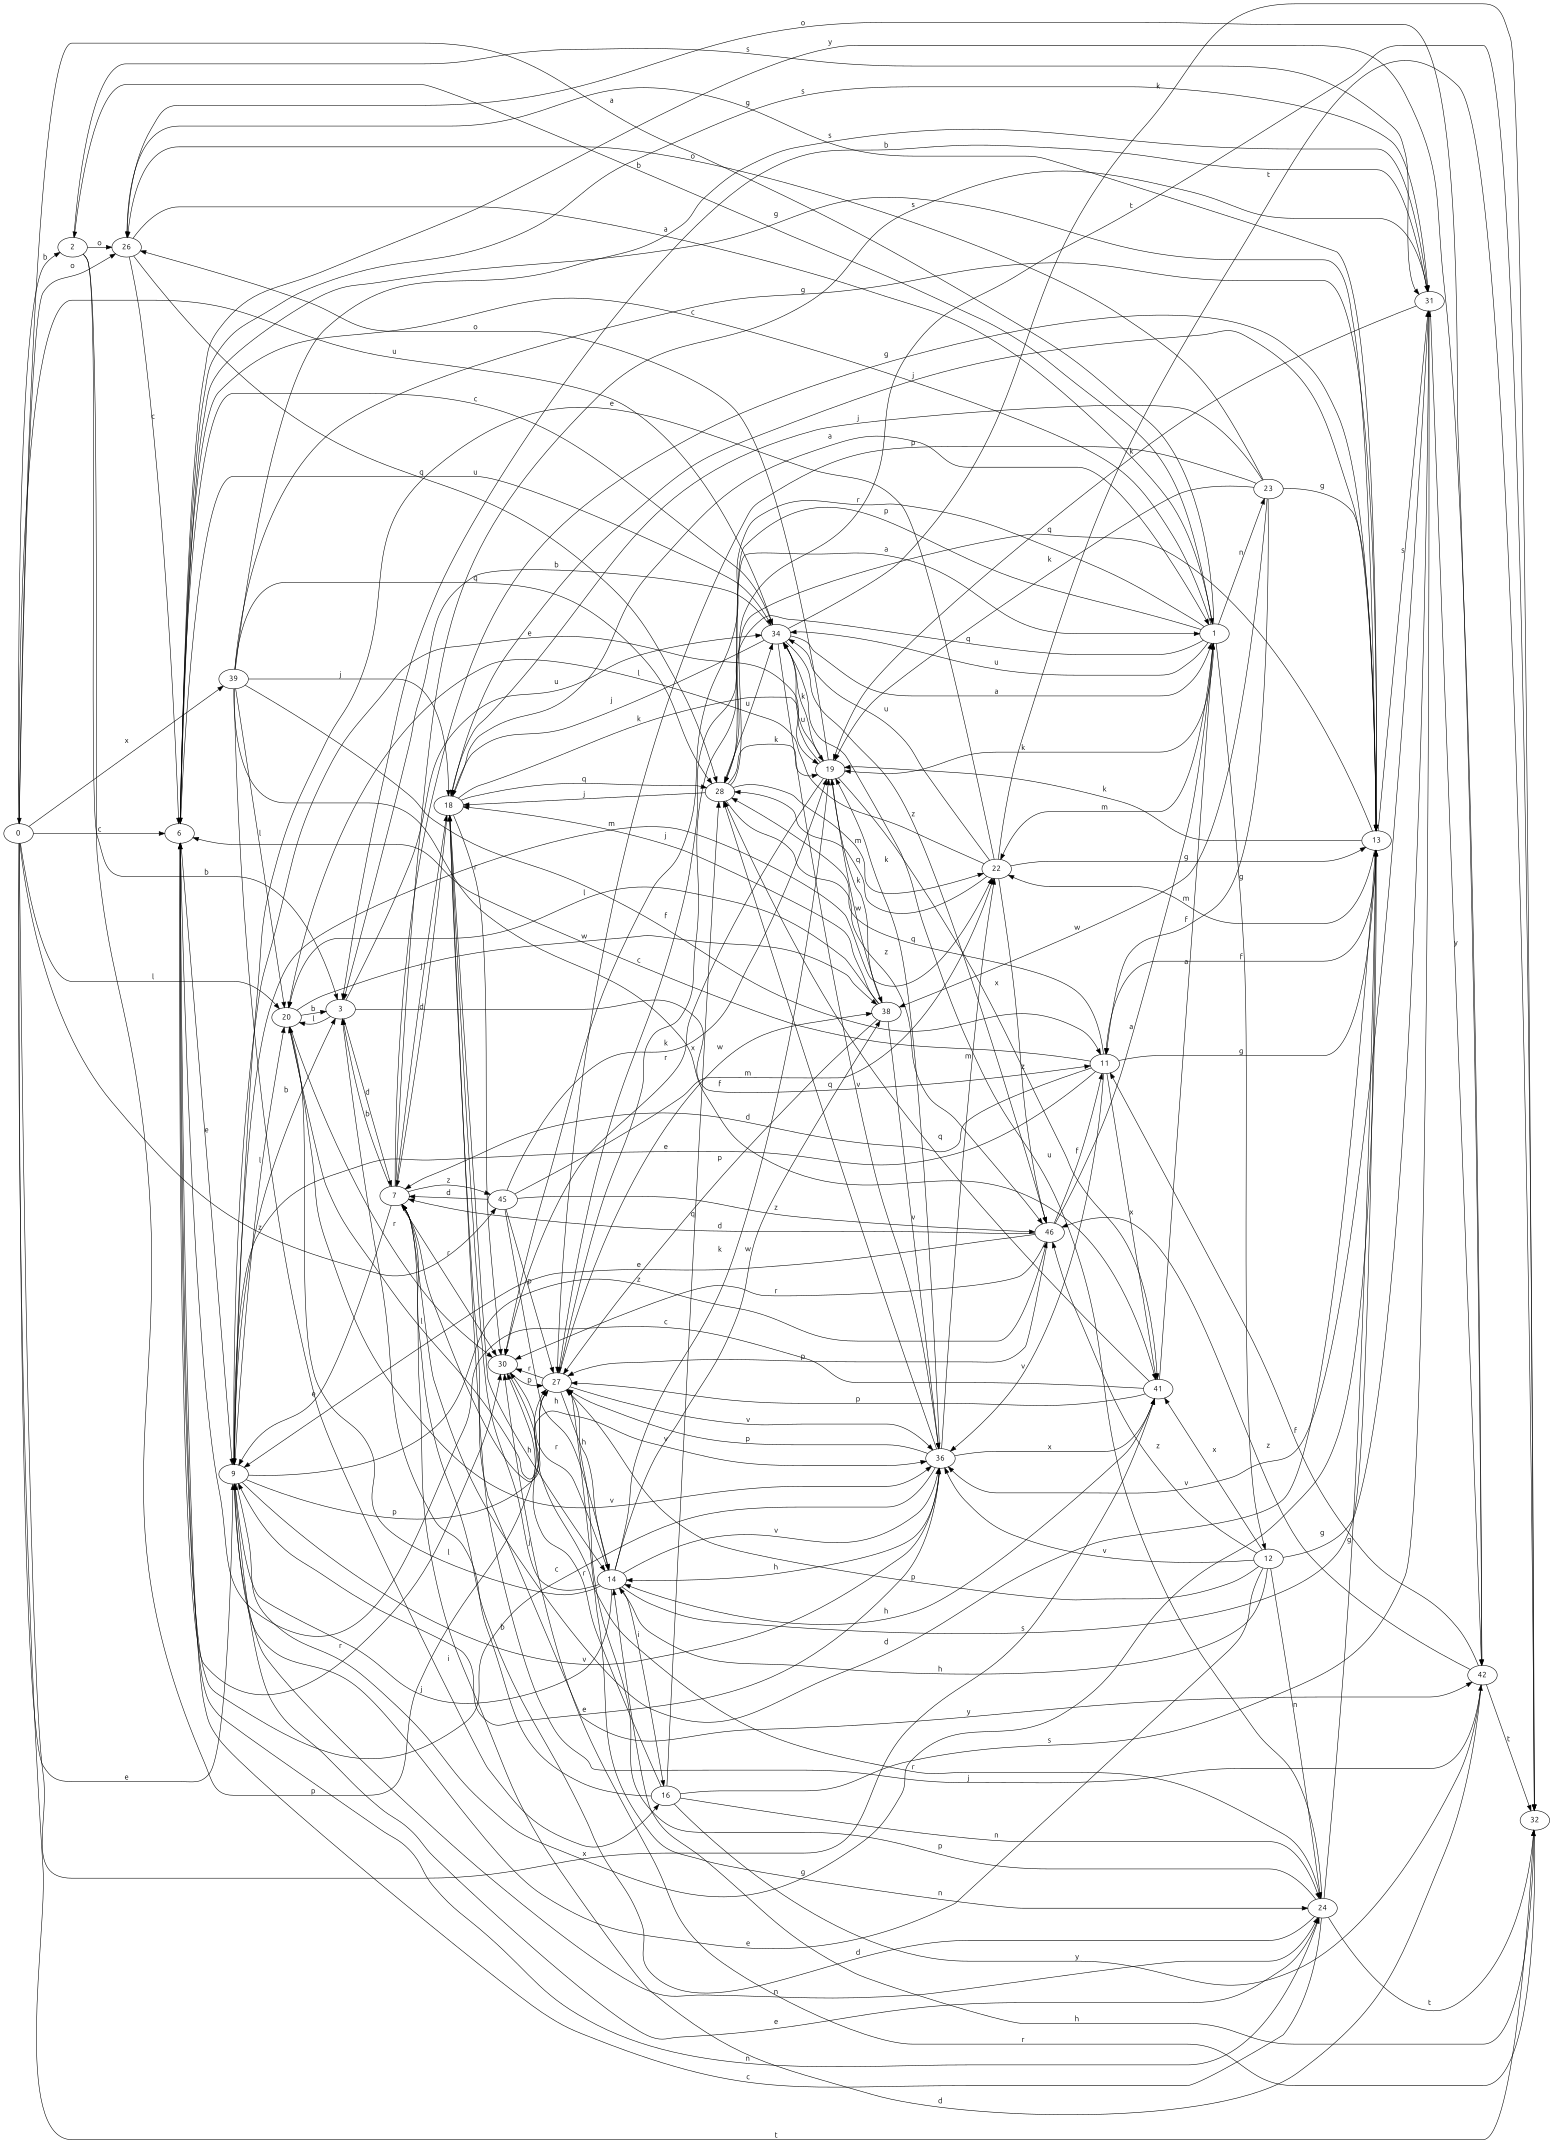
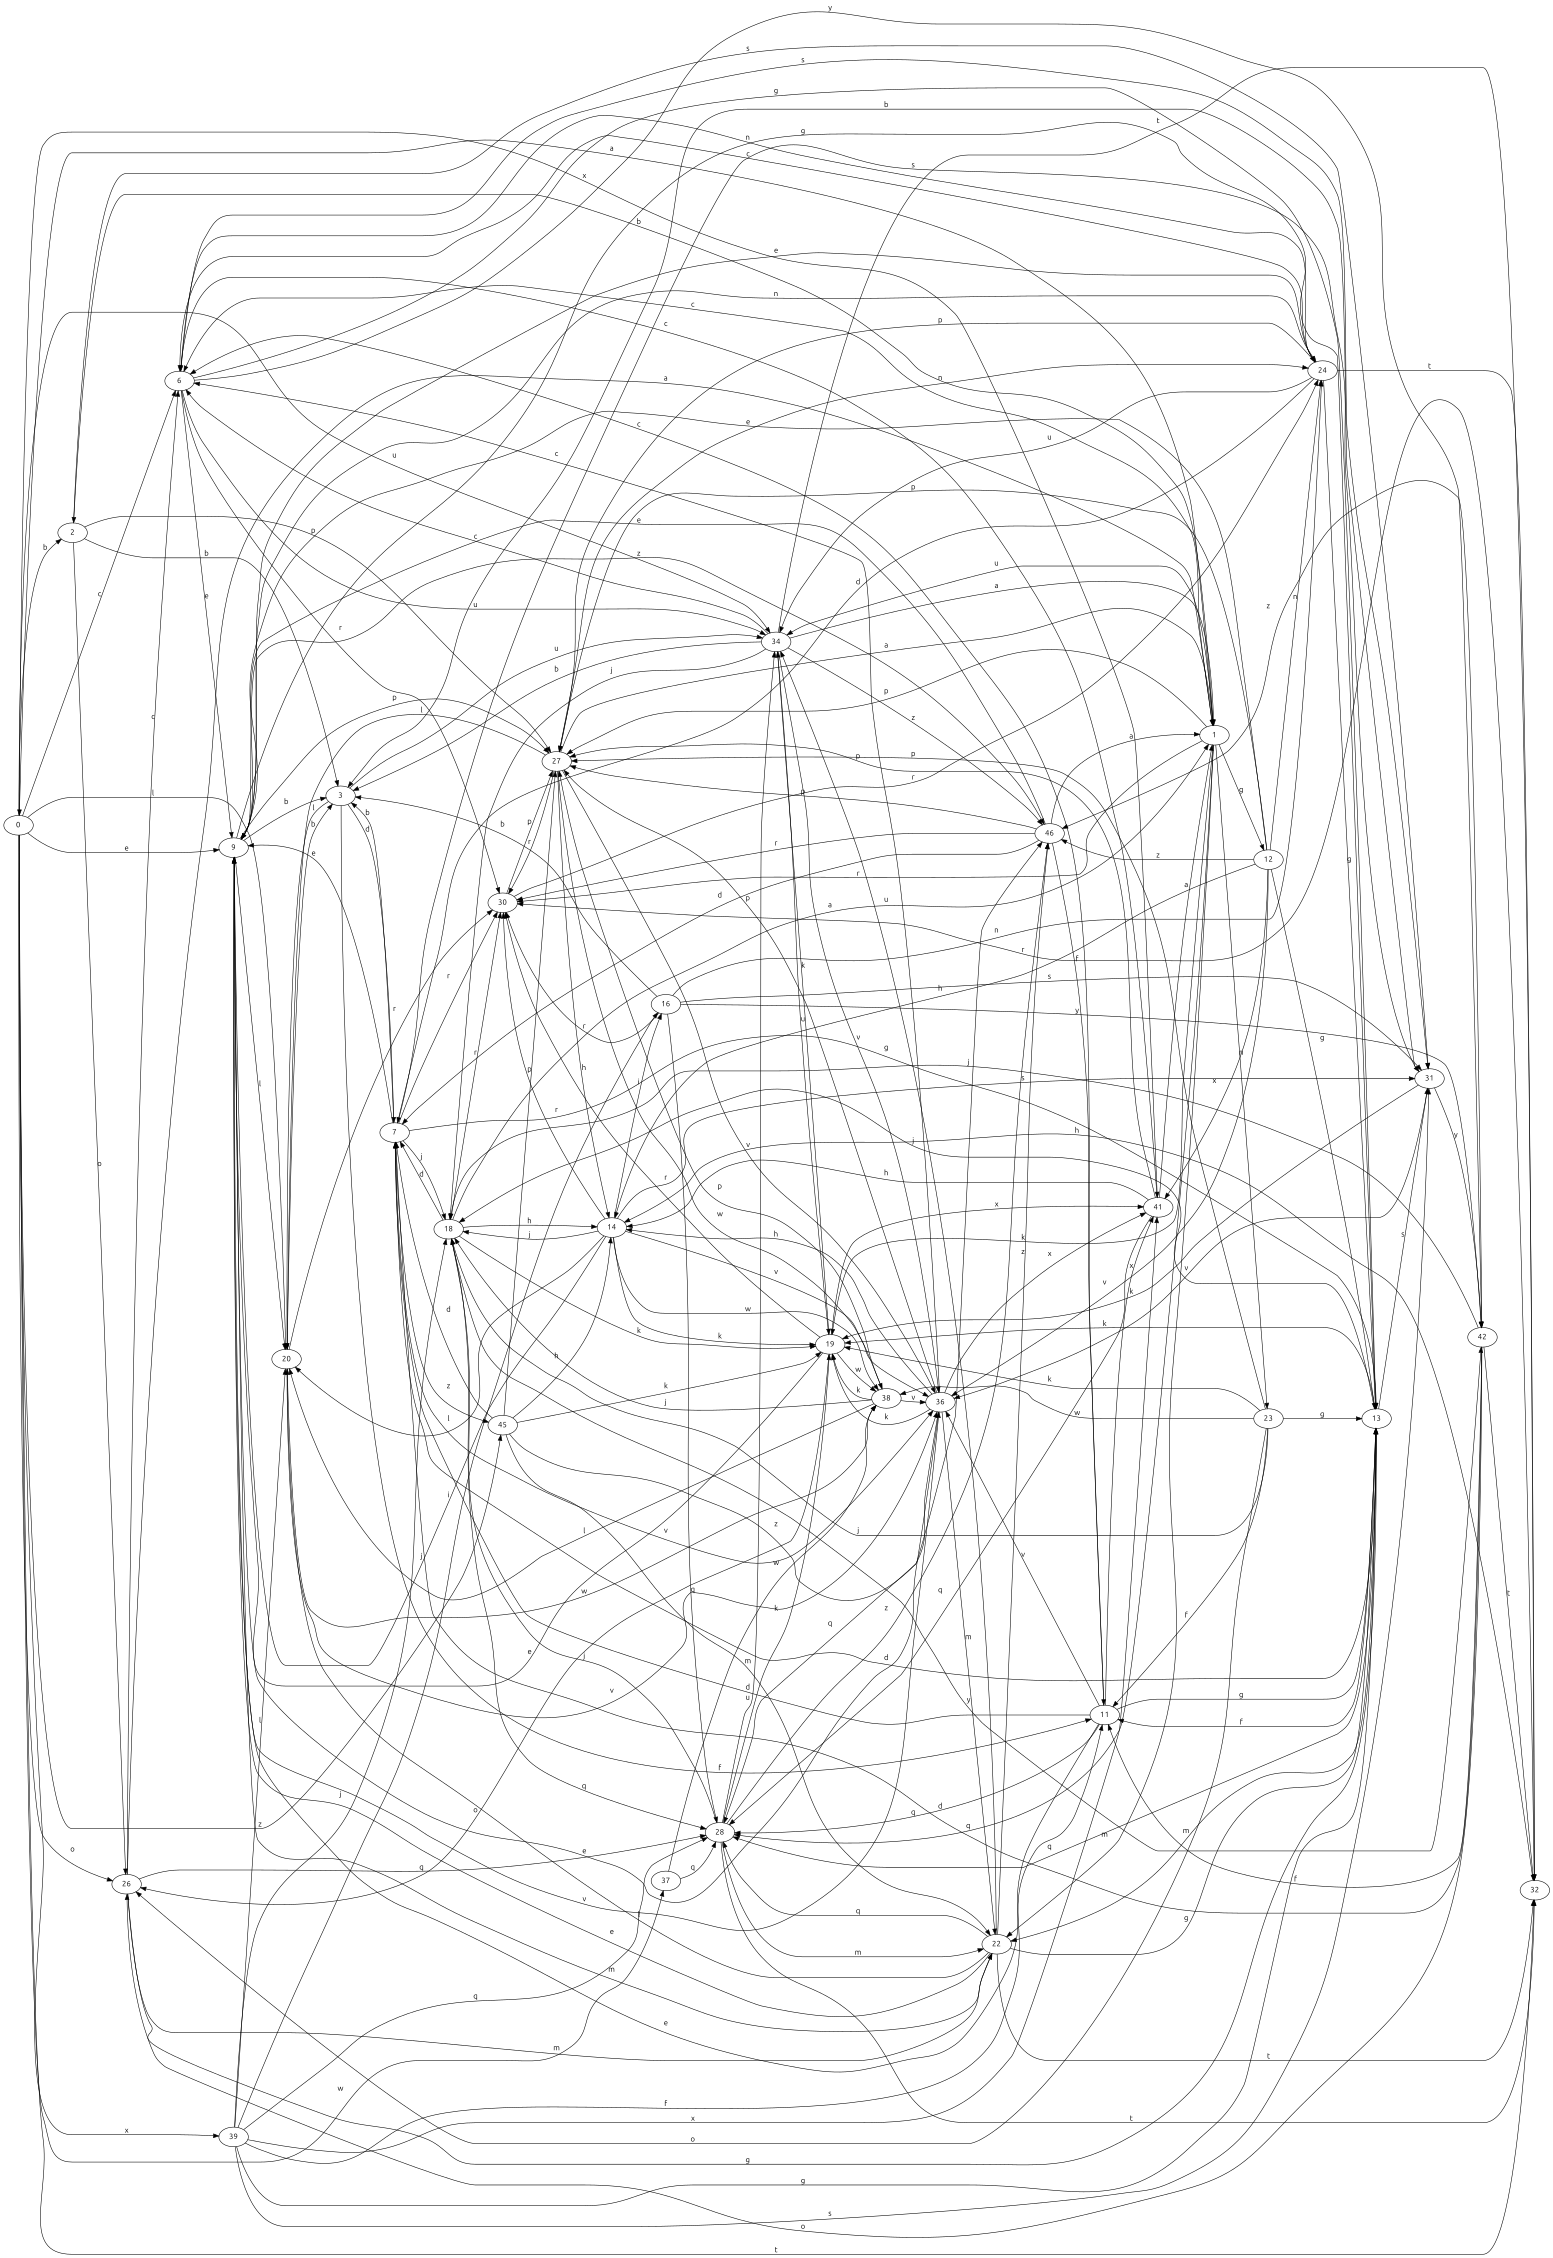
  strict digraph {
    fontname=Ubuntu
    rankdir=LR
    node [fontname=Ubuntu]
    edge [fontname=Ubuntu]
    0
    2
    6
    9
    20
    26
    32
    34
+   37
    39
    41
    45
    27
    3
    31
    30
    13
    24
    42
    22
    36
    46
    38
    1
    28
    14
    19
    18
    11
    16
    7
    12
    23
    0 -> 2 [label=b]
    0 -> 6 [label=c]
    0 -> 9 [label=e]
    0 -> 20 [label=l]
    0 -> 26 [label=o]
    0 -> 32 [label=t]
    0 -> 34 [label=u]
+   0 -> 37 [label=w]
    0 -> 39 [label=x]
    0 -> 41 [label=x]
    0 -> 45 [label=z]
    2 -> 26 [label=o]
    2 -> 27 [label=p]
    2 -> 3 [label=b]
    2 -> 31 [label=s]
    6 -> 9 [label=e]
    6 -> 34 [label=u]
    6 -> 31 [label=s]
    6 -> 30 [label=r]
    6 -> 13 [label=g]
    6 -> 24 [label=n]
    6 -> 42 [label=y]
    9 -> 20 [label=l]
    9 -> 27 [label=p]
    9 -> 3 [label=b]
    9 -> 13 [label=g]
    9 -> 24 [label=n]
    9 -> 22 [label=m]
    9 -> 36 [label=v]
    9 -> 46 [label=z]
    20 -> 3 [label=b]
    20 -> 30 [label=r]
    20 -> 36 [label=v]
    20 -> 38 [label=w]
    26 -> 6 [label=c]
    26 -> 13 [label=g]
+   26 -> 22 [label=m]
    26 -> 1 [label=a]
    26 -> 28 [label=q]
    32 -> 30 [label=r]
    32 -> 14 [label=h]
    34 -> 6 [label=c]
-   34 -> 32 [label=k]
+   34 -> 32 [label=t]
    34 -> 3 [label=b]
    34 -> 36 [label=v]
    34 -> 46 [label=z]
    34 -> 1 [label=a]
    34 -> 19 [label=k]
    34 -> 18 [label=j]
+   37 -> 38 [label=w]
+   37 -> 28 [label=q]
    39 -> 20 [label=l]
    39 -> 41 [label=x]
    39 -> 31 [label=s]
    39 -> 13 [label=g]
    39 -> 28 [label=q]
    39 -> 18 [label=j]
    39 -> 11 [label=f]
    39 -> 16 [label=i]
    41 -> 6 [label=c]
    41 -> 27 [label=p]
    41 -> 1 [label=a]
    41 -> 28 [label=q]
    41 -> 14 [label=h]
    45 -> 27 [label=p]
    45 -> 22 [label=m]
    45 -> 46 [label=z]
    45 -> 14 [label=h]
    45 -> 19 [label=k]
    45 -> 7 [label=d]
    27 -> 20 [label=l]
    27 -> 30 [label=r]
    27 -> 24 [label=n]
    27 -> 36 [label=v]
    27 -> 38 [label=w]
    27 -> 1 [label=a]
    27 -> 14 [label=h]
    3 -> 20 [label=l]
    3 -> 34 [label=u]
    3 -> 11 [label=f]
    3 -> 7 [label=d]
    31 -> 3 [label=b]
    31 -> 42 [label=y]
    31 -> 36 [label=v]
    31 -> 19 [label=k]
    30 -> 27 [label=p]
    30 -> 24 [label=r]
    13 -> 31 [label=s]
    13 -> 22 [label=m]
    13 -> 28 [label=q]
    13 -> 19 [label=k]
    13 -> 18 [label=j]
    13 -> 11 [label=f]
    13 -> 7 [label=d]
    24 -> 6 [label=c]
    24 -> 9 [label=e]
    24 -> 32 [label=t]
    24 -> 34 [label=u]
    24 -> 27 [label=p]
    24 -> 13 [label=g]
    24 -> 7 [label=d]
    42 -> 26 [label=o]
    42 -> 32 [label=t]
    42 -> 46 [label=z]
    42 -> 18 [label=j]
    42 -> 11 [label=f]
    42 -> 7 [label=d]
    22 -> 9 [label=e]
    22 -> 20 [label=l]
    22 -> 32 [label=t]
    22 -> 34 [label=u]
    22 -> 13 [label=g]
    22 -> 46 [label=z]
    22 -> 28 [label=q]
    36 -> 6 [label=c]
    36 -> 9 [label=e]
    36 -> 41 [label=x]
    36 -> 27 [label=p]
    36 -> 22 [label=m]
    36 -> 28 [label=q]
    36 -> 14 [label=h]
    36 -> 19 [label=k]
    46 -> 9 [label=e]
    46 -> 27 [label=p]
    46 -> 30 [label=r]
    46 -> 1 [label=a]
    46 -> 11 [label=f]
    46 -> 7 [label=d]
    38 -> 20 [label=l]
    38 -> 27 [label=p]
    38 -> 36 [label=v]
    38 -> 19 [label=k]
    38 -> 18 [label=j]
    1 -> 0 [label=a]
    1 -> 2 [label=b]
    1 -> 6 [label=c]
    1 -> 34 [label=u]
    1 -> 27 [label=p]
    1 -> 30 [label=r]
    1 -> 22 [label=m]
    1 -> 28 [label=q]
    1 -> 19 [label=k]
    1 -> 12 [label=g]
    1 -> 23 [label=n]
    28 -> 32 [label=t]
    28 -> 34 [label=u]
    28 -> 22 [label=m]
    28 -> 46 [label=z]
    28 -> 19 [label=k]
    28 -> 18 [label=j]
    14 -> 9 [label=j]
    14 -> 20 [label=l]
    14 -> 31 [label=s]
    14 -> 30 [label=r]
    14 -> 36 [label=v]
    14 -> 38 [label=w]
    14 -> 19 [label=k]
    14 -> 18 [label=j]
    14 -> 16 [label=i]
    19 -> 9 [label=e]
    19 -> 26 [label=o]
    19 -> 34 [label=u]
    19 -> 41 [label=x]
    19 -> 30 [label=r]
    19 -> 38 [label=w]
    18 -> 30 [label=r]
    18 -> 42 [label=y]
    18 -> 1 [label=a]
    18 -> 28 [label=q]
    18 -> 14 [label=h]
    18 -> 19 [label=k]
    18 -> 7 [label=d]
    11 -> 6 [label=c]
    11 -> 9 [label=e]
    11 -> 41 [label=x]
    11 -> 13 [label=g]
    11 -> 36 [label=v]
    11 -> 28 [label=q]
    11 -> 7 [label=d]
    16 -> 3 [label=b]
    16 -> 31 [label=s]
    16 -> 30 [label=r]
    16 -> 24 [label=n]
    16 -> 42 [label=y]
    16 -> 28 [label=q]
    7 -> 9 [label=e]
    7 -> 45 [label=z]
    7 -> 3 [label=b]
    7 -> 31 [label=s]
    7 -> 30 [label=r]
    7 -> 13 [label=g]
    7 -> 36 [label=v]
    7 -> 18 [label=j]
    12 -> 9 [label=e]
    12 -> 41 [label=x]
    12 -> 27 [label=p]
    12 -> 13 [label=g]
    12 -> 24 [label=n]
    12 -> 36 [label=v]
    12 -> 46 [label=z]
    12 -> 14 [label=h]
    23 -> 26 [label=o]
    23 -> 27 [label=p]
    23 -> 13 [label=g]
    23 -> 38 [label=w]
    23 -> 19 [label=k]
    23 -> 18 [label=j]
    23 -> 11 [label=f]
  }
